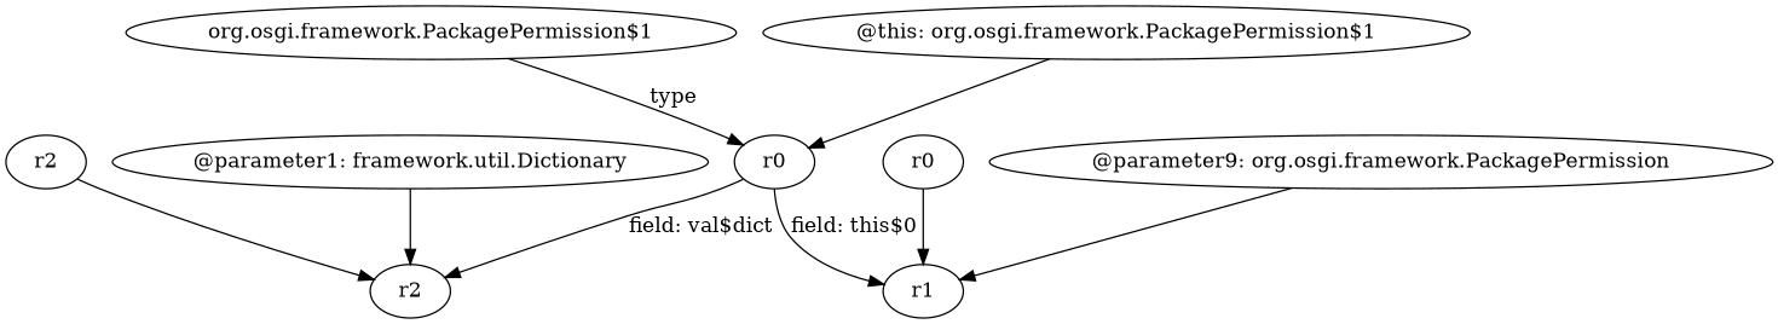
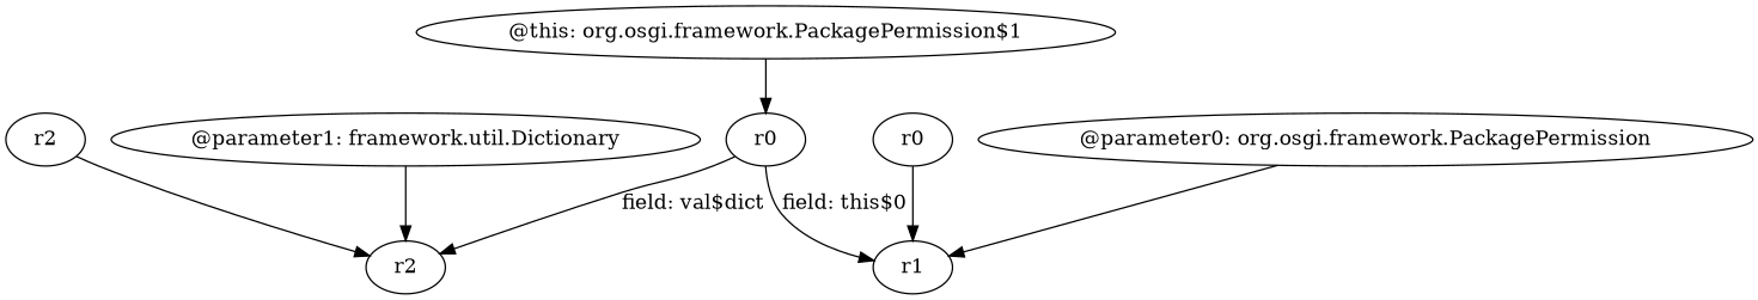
  digraph {
    n1 [label=r0]
    n2 [label=r2]
    n3 [label=r1]
-   n4 [label="org.osgi.framework.PackagePermission$1"]
    n5 [label="@parameter1: framework.util.Dictionary"]
    n6 [label=r2]
    n7 [label=r0]
    n8 [label="@this: org.osgi.framework.PackagePermission$1"]
-   n9 [label="@parameter9: org.osgi.framework.PackagePermission"]
+   n9 [label="@parameter0: org.osgi.framework.PackagePermission"]
    n1 -> n2 [label="field: val$dict"]
    n1 -> n3 [label="field: this$0"]
-   n4 -> n1 [label=type]
    n5 -> n2
    n6 -> n2
    n7 -> n3
    n8 -> n1
    n9 -> n3
  }
